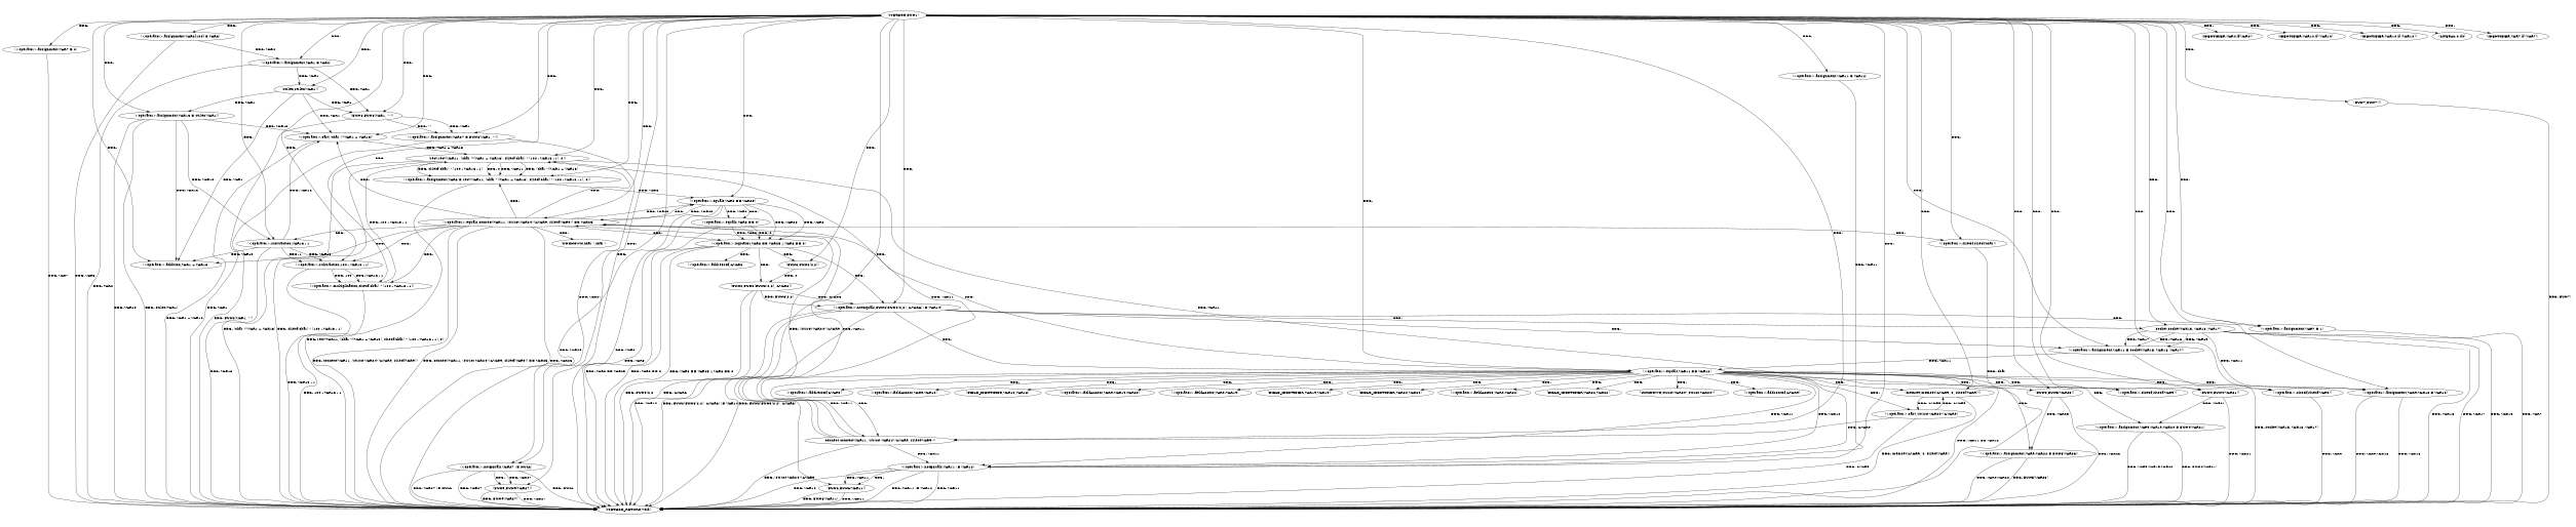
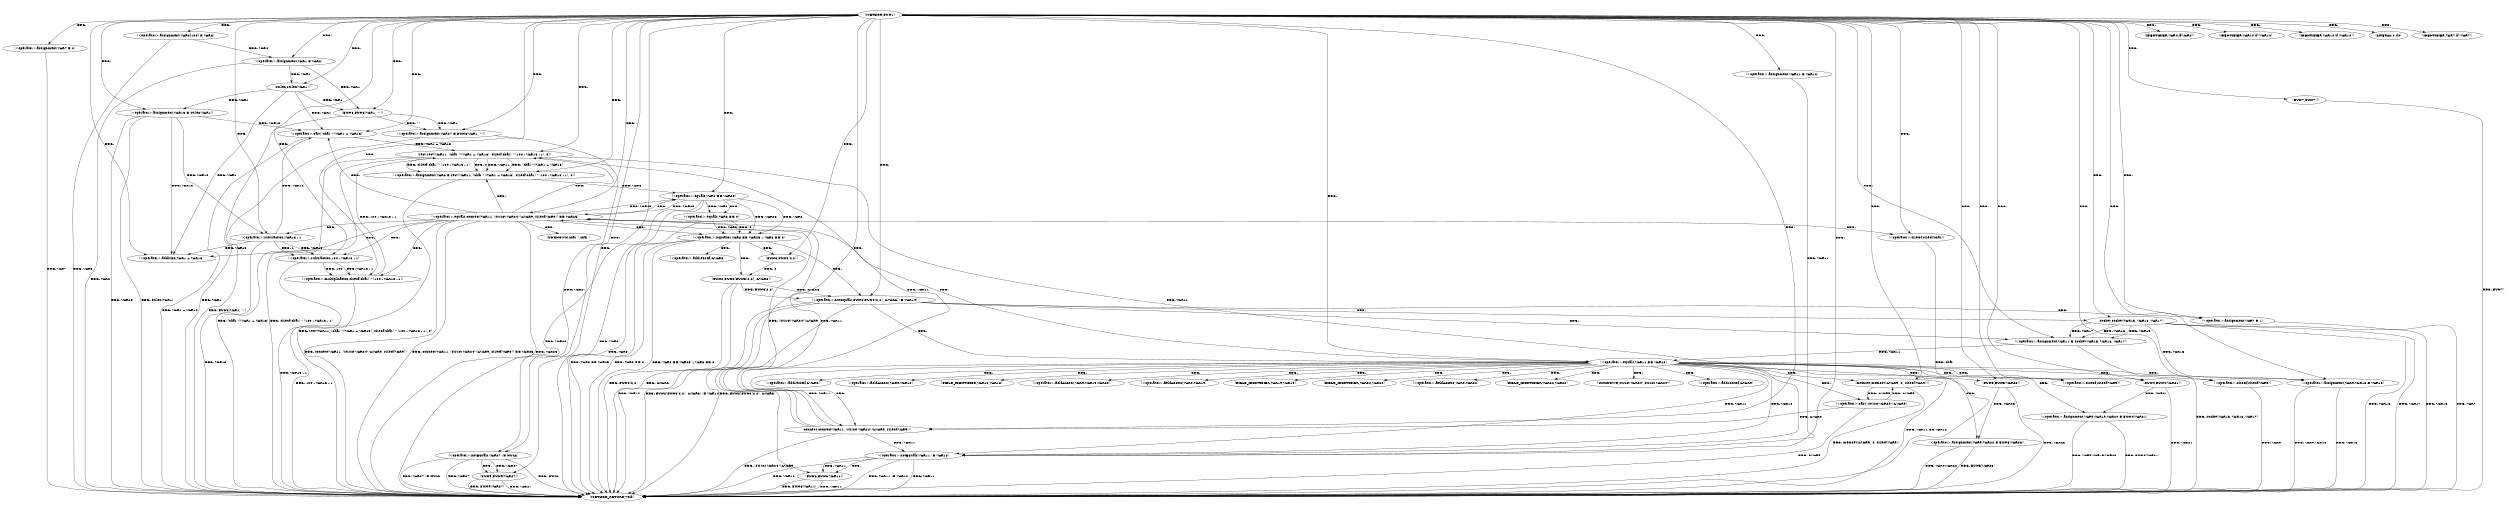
  digraph {
    n1 [label="(METHOD,FUN1)"]
    n2 [label="(<operator>.assignment,VAR2[100] = VAR3)"]
    n3 [label="(<operator>.assignment,VAR1 = VAR2)"]
    n4 [label="(IDENTIFIER,VAR4,if(VAR4))"]
    n5 [label="(<operator>.assignment,VAR7 = 0)"]
    n6 [label="(<operator>.assignment,VAR11 = VAR12)"]
    n7 [label="(<operator>.assignment,VAR13 = strlen(VAR1))"]
    n8 [label="(strlen,strlen(VAR1))"]
    n9 [label="(<operator>.notEquals,FUN2(FUN3(2,2), &VAR6) != VAR14)"]
    n10 [label="(FUN3,FUN3(2,2))"]
    n11 [label="(<operator>.assignment,VAR7 = 1)"]
    n12 [label="(<operator>.assignment,VAR11 = socket(VAR15, VAR16, VAR17))"]
    n13 [label="(socket,socket(VAR15, VAR16, VAR17))"]
    n14 [label="(<operator>.equals,VAR11 == VAR12)"]
    n15 [label="(memset,memset(&VAR9, 0, sizeof(VAR9)))"]
    n16 [label="(<operator>.sizeOf,sizeof(VAR9))"]
    n17 [label="(<operator>.assignment,VAR9.VAR18 = VAR15)"]
    n18 [label="(FUN4,FUN4(VAR21))"]
    n19 [label="(FUN5,FUN5(VAR23))"]
    n20 [label="(<operator>.equals,connect(VAR11, (struct VAR24*)&VAR9, sizeof(VAR9)) == VAR25)"]
    n21 [label="(connect,connect(VAR11, (struct VAR24*)&VAR9, sizeof(VAR9)))"]
    n22 [label="(<operator>.sizeOf,sizeof(VAR9))"]
    n23 [label="(<operator>.assignment,VAR8 = recv(VAR11, (char *)(VAR1 + VAR13), sizeof(char) * (100 - VAR13 - 1), 0))"]
    n24 [label="(recv,recv(VAR11, (char *)(VAR1 + VAR13), sizeof(char) * (100 - VAR13 - 1), 0))"]
    n25 [label="(<operator>.cast,(char *)(VAR1 + VAR13))"]
    n26 [label="(<operator>.addition,VAR1 + VAR13)"]
    n27 [label="(<operator>.multiplication,sizeof(char) * (100 - VAR13 - 1))"]
    n28 [label="(<operator>.sizeOf,sizeof(char))"]
    n29 [label="(<operator>.subtraction,100 - VAR13 - 1)"]
    n30 [label="(<operator>.subtraction,VAR13 - 1)"]
    n31 [label="(<operator>.equals,VAR8 == VAR25)"]
    n32 [label="(IDENTIFIER,VAR10,if (VAR10))"]
    n33 [label="(IDENTIFIER,VAR10,if (VAR10))"]
    n34 [label="(LITERAL,0,do)"]
    n35 [label="(<operator>.notEquals,VAR11 != VAR12)"]
    n36 [label="(FUN6,FUN6(VAR11))"]
    n37 [label="(IDENTIFIER,VAR7,if (VAR7))"]
    n38 [label="(FUN7,FUN7())"]
    n39 [label="(<operator>.assignment,VAR27 = FUN8(VAR1, \"\"))"]
    n40 [label="(FUN8,FUN8(VAR1, \"\"))"]
    n41 [label="(<operator>.notEquals,VAR27 != NULL)"]
    n42 [label="(FUN9,FUN9(VAR27))"]
    n43 [label="(METHOD_RETURN,void)"]
    n44 [label="(FUN2,FUN2(FUN3(2,2), &VAR6))"]
    n45 [label="(<operator>.assignment,VAR9.VAR19.VAR20 = FUN4(VAR21))"]
    n46 [label="(<operator>.assignment,VAR9.VAR22 = FUN5(VAR23))"]
    n47 [label="(<operator>.cast,(struct VAR24*)&VAR9)"]
    n48 [label="(<operator>.addressOf,&VAR9)"]
    n49 [label="(<operator>.fieldAccess,VAR9.VAR18)"]
    n50 [label="(FIELD_IDENTIFIER,VAR18,VAR18)"]
    n51 [label="(<operator>.fieldAccess,VAR9.VAR19.VAR20)"]
    n52 [label="(<operator>.fieldAccess,VAR9.VAR19)"]
    n53 [label="(FIELD_IDENTIFIER,VAR19,VAR19)"]
    n54 [label="(FIELD_IDENTIFIER,VAR20,VAR20)"]
    n55 [label="(<operator>.fieldAccess,VAR9.VAR22)"]
    n56 [label="(FIELD_IDENTIFIER,VAR22,VAR22)"]
    n57 [label="(UNKNOWN,struct VAR24*,struct VAR24*)"]
    n58 [label="(<operator>.addressOf,&VAR9)"]
    n59 [label="(<operator>.logicalOr,VAR8 == VAR25 || VAR8 == 0)"]
    n60 [label="(UNKNOWN,char *,char *)"]
    n61 [label="(<operator>.equals,VAR8 == 0)"]
    n62 [label="(<operator>.addressOf,&VAR6)"]
    n1 -> n2 [label="DDG: "]
    n1 -> n3 [label="DDG: "]
    n1 -> n4 [label="DDG: "]
    n1 -> n5 [label="DDG: "]
    n1 -> n6 [label="DDG: "]
    n1 -> n7 [label="DDG: "]
    n1 -> n8 [label="DDG: "]
    n1 -> n9 [label="DDG: "]
    n1 -> n10 [label="DDG: "]
    n1 -> n11 [label="DDG: "]
    n1 -> n12 [label="DDG: "]
    n1 -> n13 [label="DDG: "]
    n1 -> n14 [label="DDG: "]
    n1 -> n15 [label="DDG: "]
    n1 -> n16 [label="DDG: "]
    n1 -> n17 [label="DDG: "]
    n1 -> n18 [label="DDG: "]
    n1 -> n19 [label="DDG: "]
    n1 -> n20 [label="DDG: "]
    n1 -> n21 [label="DDG: "]
    n1 -> n22 [label="DDG: "]
    n1 -> n23 [label="DDG: "]
    n1 -> n24 [label="DDG: "]
    n1 -> n25 [label="DDG: "]
    n1 -> n26 [label="DDG: "]
    n1 -> n27 [label="DDG: "]
    n1 -> n28 [label="DDG: "]
    n1 -> n29 [label="DDG: "]
    n1 -> n30 [label="DDG: "]
    n1 -> n31 [label="DDG: "]
    n1 -> n32 [label="DDG: "]
    n1 -> n33 [label="DDG: "]
    n1 -> n34 [label="DDG: "]
    n1 -> n35 [label="DDG: "]
    n1 -> n36 [label="DDG: "]
    n1 -> n37 [label="DDG: "]
    n1 -> n38 [label="DDG: "]
    n1 -> n39 [label="DDG: "]
    n1 -> n40 [label="DDG: "]
    n1 -> n41 [label="DDG: "]
    n1 -> n42 [label="DDG: "]
    n2 -> n3 [label="DDG: VAR2"]
    n2 -> n43 [label="DDG: VAR3"]
    n3 -> n8 [label="DDG: VAR1"]
    n3 -> n40 [label="DDG: VAR1"]
    n3 -> n43 [label="DDG: VAR2"]
    n5 -> n43 [label="DDG: VAR7"]
    n6 -> n35 [label="DDG: VAR11"]
    n7 -> n25 [label="DDG: VAR13"]
    n7 -> n26 [label="DDG: VAR13"]
    n7 -> n30 [label="DDG: VAR13"]
    n7 -> n43 [label="DDG: VAR13"]
    n7 -> n43 [label="DDG: strlen(VAR1)"]
    n8 -> n7 [label="DDG: VAR1"]
    n8 -> n25 [label="DDG: VAR1"]
    n8 -> n26 [label="DDG: VAR1"]
    n8 -> n40 [label="DDG: VAR1"]
    n9 -> n11 [label="CDG: "]
    n9 -> n12 [label="CDG: "]
    n9 -> n13 [label="CDG: "]
    n9 -> n14 [label="CDG: "]
    n9 -> n43 [label="DDG: VAR14"]
    n9 -> n43 [label="DDG: FUN2(FUN3(2,2), &VAR6) != VAR14"]
    n9 -> n43 [label="DDG: FUN2(FUN3(2,2), &VAR6)"]
    n10 -> n44 [label="DDG: 2"]
    n11 -> n43 [label="DDG: VAR7"]
    n12 -> n14 [label="DDG: VAR11"]
    n12 -> n43 [label="DDG: socket(VAR15, VAR16, VAR17)"]
    n13 -> n12 [label="DDG: VAR15"]
    n13 -> n12 [label="DDG: VAR16"]
    n13 -> n12 [label="DDG: VAR17"]
-   n13 -> n17 [label="DDG: VAR11"]
+   n13 -> n17 [label="DDG: VAR15"]
    n13 -> n43 [label="DDG: VAR16"]
    n13 -> n43 [label="DDG: VAR17"]
    n13 -> n43 [label="DDG: VAR15"]
    n14 -> n15 [label="CDG: "]
    n14 -> n16 [label="CDG: "]
    n14 -> n17 [label="CDG: "]
    n14 -> n18 [label="CDG: "]
    n14 -> n19 [label="CDG: "]
    n14 -> n20 [label="CDG: "]
    n14 -> n21 [label="DDG: VAR11"]
    n14 -> n21 [label="CDG: "]
    n14 -> n22 [label="CDG: "]
    n14 -> n35 [label="DDG: VAR11"]
    n14 -> n35 [label="DDG: VAR12"]
    n14 -> n43 [label="DDG: VAR11 == VAR12"]
    n14 -> n45 [label="CDG: "]
    n14 -> n46 [label="CDG: "]
    n14 -> n47 [label="CDG: "]
    n14 -> n48 [label="CDG: "]
    n14 -> n49 [label="CDG: "]
    n14 -> n50 [label="CDG: "]
    n14 -> n51 [label="CDG: "]
    n14 -> n52 [label="CDG: "]
    n14 -> n53 [label="CDG: "]
    n14 -> n54 [label="CDG: "]
    n14 -> n55 [label="DDG: "]
    n14 -> n56 [label="CDG: "]
    n14 -> n57 [label="CDG: "]
    n14 -> n58 [label="CDG: "]
    n15 -> n43 [label="DDG: memset(&VAR9, 0, sizeof(VAR9))"]
    n15 -> n47 [label="DDG: &VAR9"]
    n17 -> n43 [label="DDG: VAR15"]
    n17 -> n43 [label="DDG: VAR9.VAR18"]
    n18 -> n43 [label="DDG: VAR21"]
    n18 -> n45 [label="DDG: VAR21"]
    n19 -> n43 [label="DDG: VAR23"]
    n19 -> n46 [label="DDG: VAR23"]
    n20 -> n23 [label="CDG: "]
    n20 -> n24 [label="CDG: "]
    n20 -> n25 [label="CDG: "]
    n20 -> n26 [label="CDG: "]
    n20 -> n27 [label="CDG: "]
    n20 -> n28 [label="CDG: "]
    n20 -> n29 [label="CDG: "]
    n20 -> n30 [label="CDG: "]
    n20 -> n31 [label="DDG: VAR25"]
    n20 -> n31 [label="CDG: "]
    n20 -> n43 [label="DDG: connect(VAR11, (struct VAR24*)&VAR9, sizeof(VAR9))"]
    n20 -> n43 [label="DDG: connect(VAR11, (struct VAR24*)&VAR9, sizeof(VAR9)) == VAR25"]
    n20 -> n43 [label="DDG: VAR25"]
    n20 -> n59 [label="CDG: "]
    n20 -> n60 [label="CDG: "]
    n21 -> n20 [label="DDG: VAR11"]
    n21 -> n20 [label="DDG: (struct VAR24*)&VAR9"]
    n21 -> n24 [label="DDG: VAR11"]
    n21 -> n35 [label="DDG: VAR11"]
    n21 -> n43 [label="DDG: (struct VAR24*)&VAR9"]
    n22 -> n43 [label="DDG: VAR9"]
    n23 -> n31 [label="DDG: VAR8"]
    n23 -> n43 [label="DDG: recv(VAR11, (char *)(VAR1 + VAR13), sizeof(char) * (100 - VAR13 - 1), 0)"]
    n24 -> n23 [label="DDG: VAR11"]
    n24 -> n23 [label="DDG: (char *)(VAR1 + VAR13)"]
    n24 -> n23 [label="DDG: sizeof(char) * (100 - VAR13 - 1)"]
    n24 -> n23 [label="DDG: 0"]
    n24 -> n35 [label="DDG: VAR11"]
    n24 -> n43 [label="DDG: (char *)(VAR1 + VAR13)"]
    n24 -> n43 [label="DDG: sizeof(char) * (100 - VAR13 - 1)"]
    n25 -> n24 [label="DDG: VAR1 + VAR13"]
    n25 -> n43 [label="DDG: VAR1 + VAR13"]
    n27 -> n24 [label="DDG: 100 - VAR13 - 1"]
    n27 -> n43 [label="DDG: 100 - VAR13 - 1"]
    n28 -> n43 [label="DDG: char"]
    n29 -> n27 [label="DDG: 100"]
    n29 -> n27 [label="DDG: VAR13 - 1"]
    n29 -> n43 [label="DDG: VAR13 - 1"]
    n30 -> n25 [label="DDG: VAR13"]
    n30 -> n26 [label="DDG: VAR13"]
    n30 -> n29 [label="DDG: VAR13"]
    n30 -> n29 [label="DDG: 1"]
    n30 -> n43 [label="DDG: VAR13"]
    n31 -> n20 [label="DDG: VAR25"]
    n31 -> n43 [label="DDG: VAR25"]
    n31 -> n43 [label="DDG: VAR8"]
    n31 -> n59 [label="DDG: VAR8"]
    n31 -> n59 [label="DDG: VAR25"]
    n31 -> n61 [label="DDG: VAR8"]
    n31 -> n61 [label="CDG: "]
    n35 -> n36 [label="DDG: VAR11"]
    n35 -> n36 [label="CDG: "]
    n35 -> n43 [label="DDG: VAR11 != VAR12"]
    n35 -> n43 [label="DDG: VAR12"]
    n35 -> n43 [label="DDG: VAR11"]
    n36 -> n43 [label="DDG: FUN6(VAR11)"]
    n36 -> n43 [label="DDG: VAR11"]
    n38 -> n43 [label="DDG: FUN7()"]
    n39 -> n41 [label="DDG: VAR27"]
    n39 -> n43 [label="DDG: FUN8(VAR1, \"\")"]
    n40 -> n39 [label="DDG: VAR1"]
    n40 -> n39 [label="DDG: \"\""]
    n40 -> n43 [label="DDG: VAR1"]
    n41 -> n42 [label="DDG: VAR27"]
    n41 -> n42 [label="CDG: "]
    n41 -> n43 [label="DDG: VAR27 != NULL"]
    n41 -> n43 [label="DDG: NULL"]
    n41 -> n43 [label="DDG: VAR27"]
    n42 -> n43 [label="DDG: FUN9(VAR27)"]
    n42 -> n43 [label="DDG: VAR27"]
    n44 -> n9 [label="DDG: FUN3(2,2)"]
    n44 -> n9 [label="DDG: &VAR6"]
    n44 -> n43 [label="DDG: &VAR6"]
    n44 -> n43 [label="DDG: FUN3(2,2)"]
    n45 -> n43 [label="DDG: FUN4(VAR21)"]
    n45 -> n43 [label="DDG: VAR9.VAR19.VAR20"]
    n46 -> n43 [label="DDG: FUN5(VAR23)"]
    n46 -> n43 [label="DDG: VAR9.VAR22"]
    n47 -> n15 [label="DDG: &VAR9"]
    n47 -> n21 [label="DDG: &VAR9"]
    n47 -> n43 [label="DDG: &VAR9"]
    n59 -> n9 [label="CDG: "]
    n59 -> n10 [label="CDG: "]
    n59 -> n43 [label="DDG: VAR8 == VAR25 || VAR8 == 0"]
    n59 -> n43 [label="DDG: VAR8 == VAR25"]
    n59 -> n43 [label="DDG: VAR8 == 0"]
    n59 -> n44 [label="CDG: "]
    n59 -> n62 [label="CDG: "]
    n61 -> n43 [label="DDG: VAR8"]
    n61 -> n59 [label="DDG: VAR8"]
    n61 -> n59 [label="DDG: 0"]
  }
